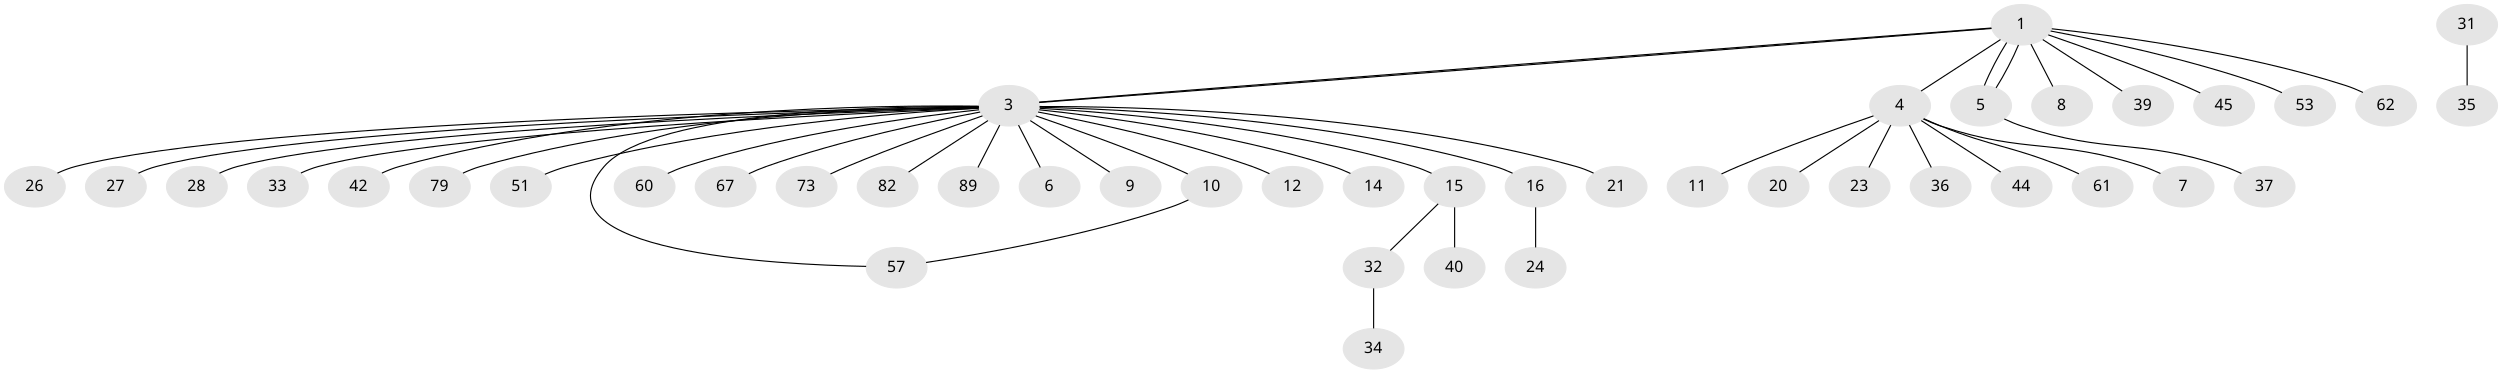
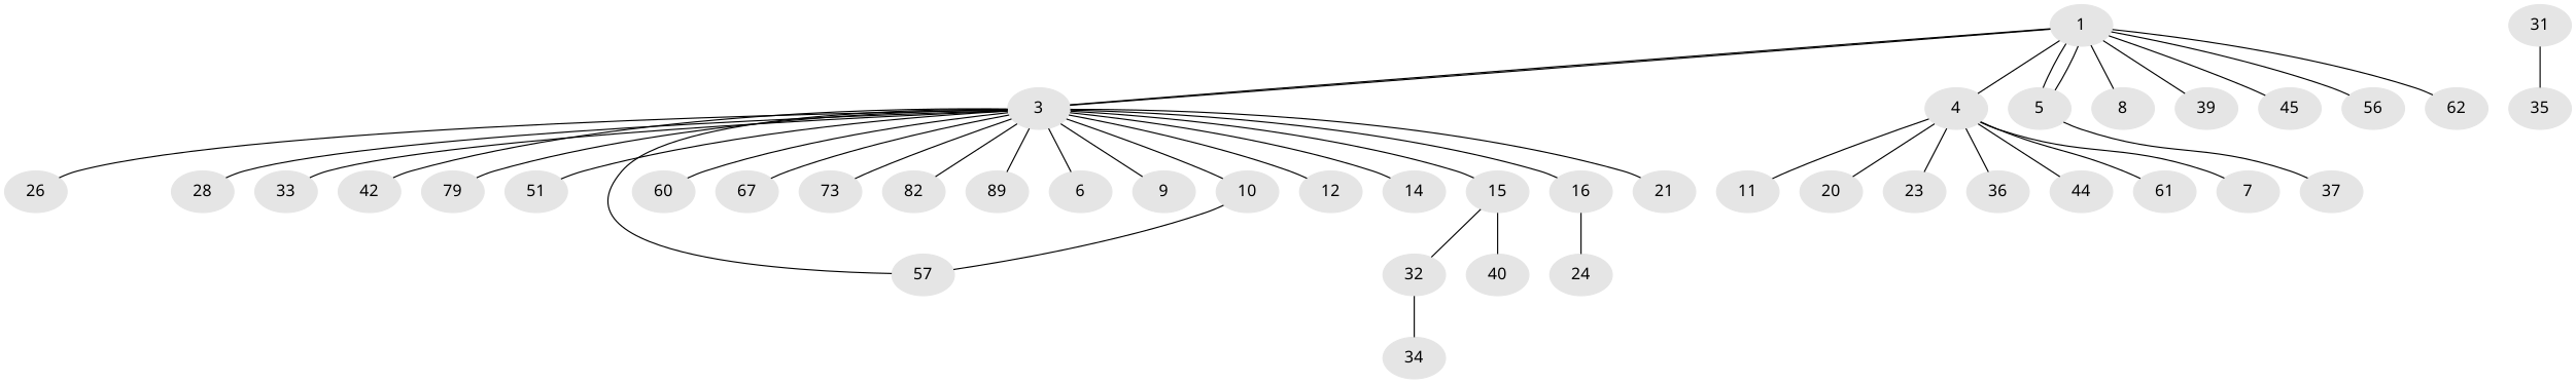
  graph {
    fontname="Noto Sans"
    node [color=gray90 fontname="Noto Sans" style=filled]
    edge [fontname="Noto Sans"]
    1 [super="+2"]
    3 [super="+13"]
    4
    5 [super="+52+56+18"]
    8 [super="+17"]
    39 [super="+59"]
    45
-   53
+   53 [label=56]
    62
    6
    9 [super="+64"]
    10 [super="+46+88+43"]
    12
    14
    15 [super="+63+25"]
    16
    21
    26
-   27
    28
    33
    42
    n23 [label=79]
    51
    57 [super="+77+74"]
    60
    67
    73
    82
    89
    7
    11
    20
    23
    36
    44 [super="+50"]
    61
    37 [super="+83"]
    32 [super="+58"]
    40 [super="+81"]
    24
    31 [super="+47+66"]
    35
    34
    1 -- 3
    1 -- 3
    1 -- 4
    1 -- 5
    1 -- 5
    1 -- 8
    1 -- 39
    1 -- 45
    1 -- 53
    1 -- 62
    3 -- 6
    3 -- 9
    3 -- 10 [weight=2]
    3 -- 12
    3 -- 14
    3 -- 15 [weight=3]
    3 -- 16
    3 -- 21
    3 -- 26
-   3 -- 27
    3 -- 28
    3 -- 33
    3 -- 42
    3 -- n23
    3 -- 51
    3 -- 57
    3 -- 60
    3 -- 67
    3 -- 73
    3 -- 82
    3 -- 89
    4 -- 7
    4 -- 11
    4 -- 20
    4 -- 23
    4 -- 36
    4 -- 44
    4 -- 61
    5 -- 37
    10 -- 57
    15 -- 32
    15 -- 40
    16 -- 24
    32 -- 34
    31 -- 35
  }
